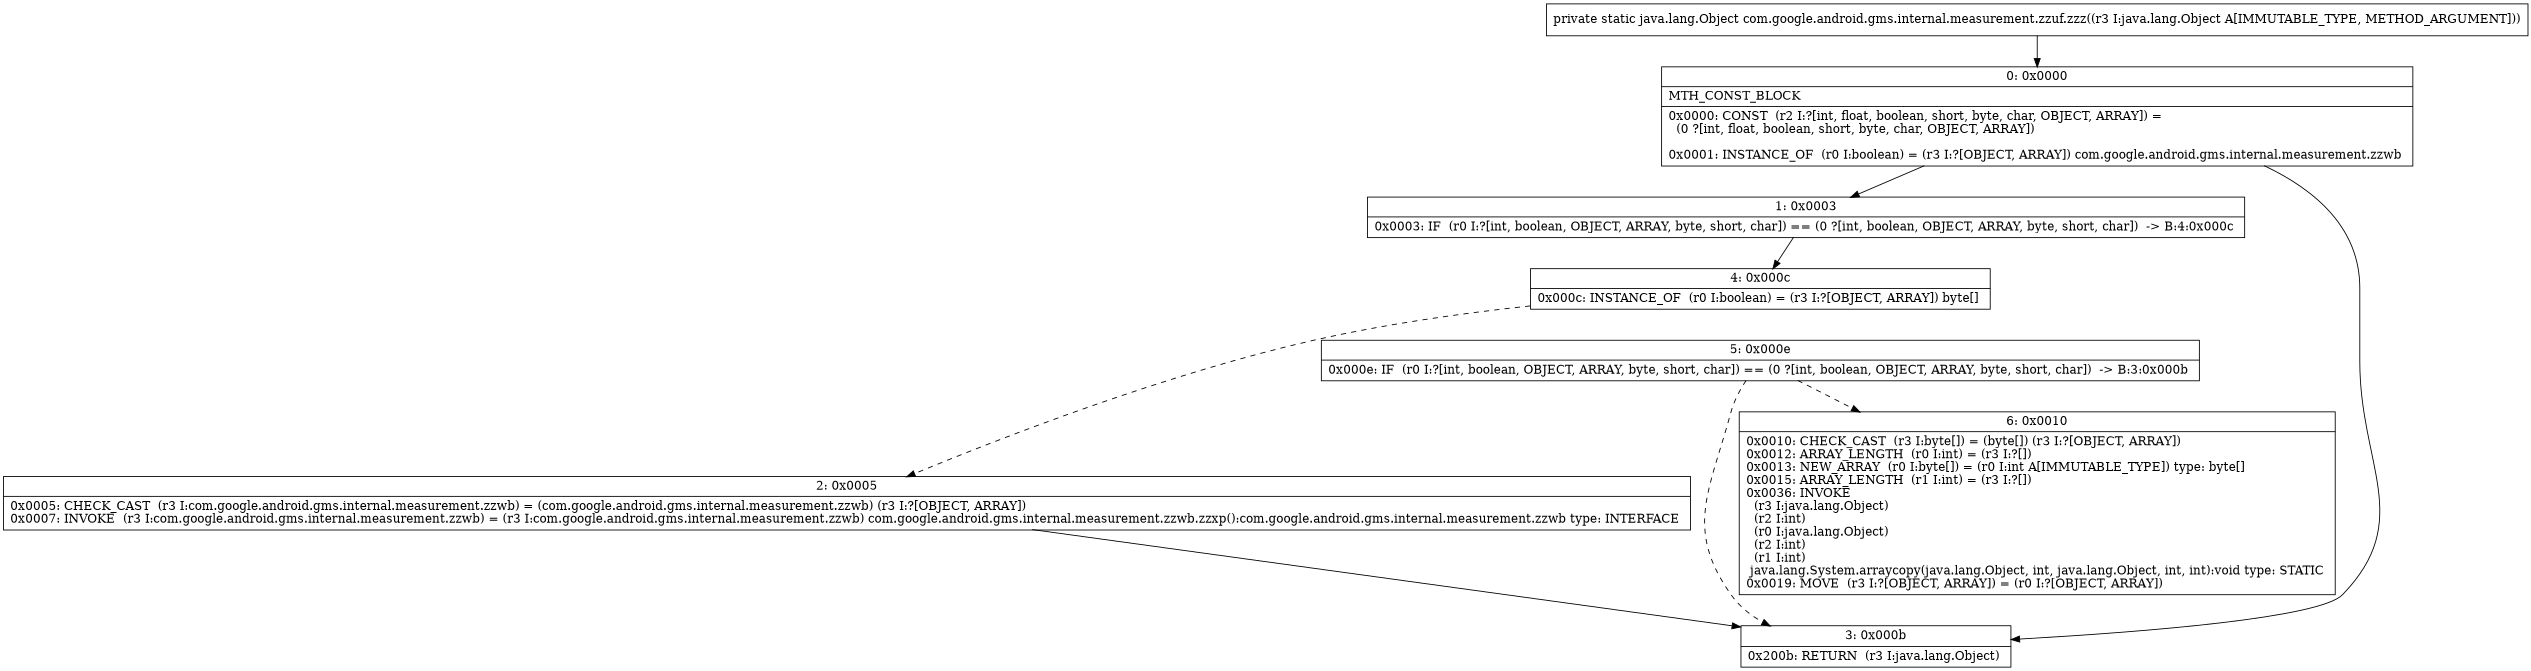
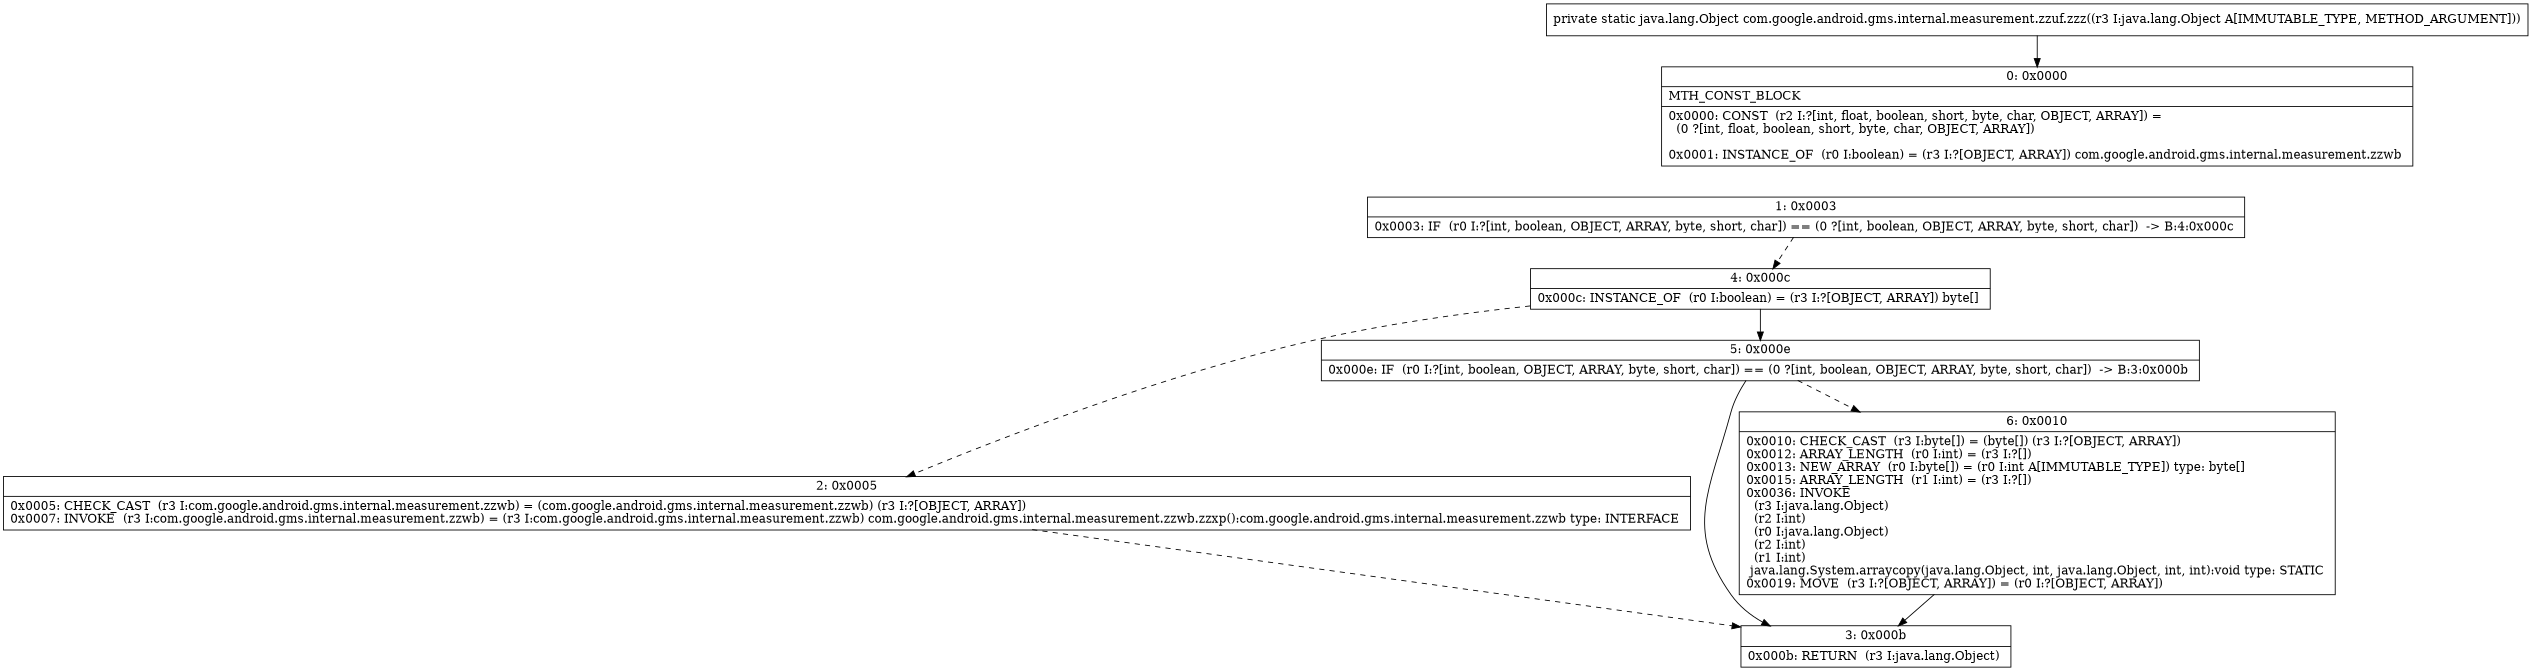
  digraph {
    node [shape=record]
    n1 [label="{0\:\ 0x0000|MTH_CONST_BLOCK\l|0x0000: CONST  (r2 I:?[int, float, boolean, short, byte, char, OBJECT, ARRAY]) = \l  (0 ?[int, float, boolean, short, byte, char, OBJECT, ARRAY])\l \l0x0001: INSTANCE_OF  (r0 I:boolean) = (r3 I:?[OBJECT, ARRAY]) com.google.android.gms.internal.measurement.zzwb \l}"]
    n2 [label="{1\:\ 0x0003|0x0003: IF  (r0 I:?[int, boolean, OBJECT, ARRAY, byte, short, char]) == (0 ?[int, boolean, OBJECT, ARRAY, byte, short, char])  \-\> B:4:0x000c \l}"]
    n3 [label="{4\:\ 0x000c|0x000c: INSTANCE_OF  (r0 I:boolean) = (r3 I:?[OBJECT, ARRAY]) byte[] \l}"]
    n4 [label="{2\:\ 0x0005|0x0005: CHECK_CAST  (r3 I:com.google.android.gms.internal.measurement.zzwb) = (com.google.android.gms.internal.measurement.zzwb) (r3 I:?[OBJECT, ARRAY]) \l0x0007: INVOKE  (r3 I:com.google.android.gms.internal.measurement.zzwb) = (r3 I:com.google.android.gms.internal.measurement.zzwb) com.google.android.gms.internal.measurement.zzwb.zzxp():com.google.android.gms.internal.measurement.zzwb type: INTERFACE \l}"]
-   n5 [label="{3\:\ 0x000b|0x200b: RETURN  (r3 I:java.lang.Object) \l}"]
+   n5 [label="{3\:\ 0x000b|0x000b: RETURN  (r3 I:java.lang.Object) \l}"]
    n6 [label="{5\:\ 0x000e|0x000e: IF  (r0 I:?[int, boolean, OBJECT, ARRAY, byte, short, char]) == (0 ?[int, boolean, OBJECT, ARRAY, byte, short, char])  \-\> B:3:0x000b \l}"]
    n7 [label="{6\:\ 0x0010|0x0010: CHECK_CAST  (r3 I:byte[]) = (byte[]) (r3 I:?[OBJECT, ARRAY]) \l0x0012: ARRAY_LENGTH  (r0 I:int) = (r3 I:?[]) \l0x0013: NEW_ARRAY  (r0 I:byte[]) = (r0 I:int A[IMMUTABLE_TYPE]) type: byte[] \l0x0015: ARRAY_LENGTH  (r1 I:int) = (r3 I:?[]) \l0x0036: INVOKE  \l  (r3 I:java.lang.Object)\l  (r2 I:int)\l  (r0 I:java.lang.Object)\l  (r2 I:int)\l  (r1 I:int)\l java.lang.System.arraycopy(java.lang.Object, int, java.lang.Object, int, int):void type: STATIC \l0x0019: MOVE  (r3 I:?[OBJECT, ARRAY]) = (r0 I:?[OBJECT, ARRAY]) \l}"]
    n8 [label="{private static java.lang.Object com.google.android.gms.internal.measurement.zzuf.zzz((r3 I:java.lang.Object A[IMMUTABLE_TYPE, METHOD_ARGUMENT])) }"]
-   n1 -> n2
-   n2 -> n3
+   n2 -> n3 [style=dashed]
    n3 -> n4 [style=dashed]
-   n4 -> n5
-   n6 -> n5 [style=dashed]
+   n3 -> n6
+   n4 -> n5 [style=dashed]
+   n6 -> n5
    n6 -> n7 [style=dashed]
-   n1 -> n5
+   n7 -> n5
    n8 -> n1
  }
